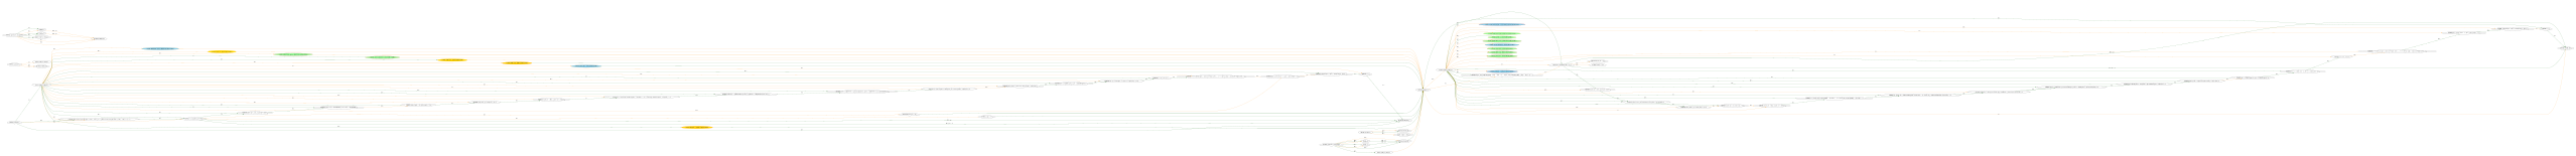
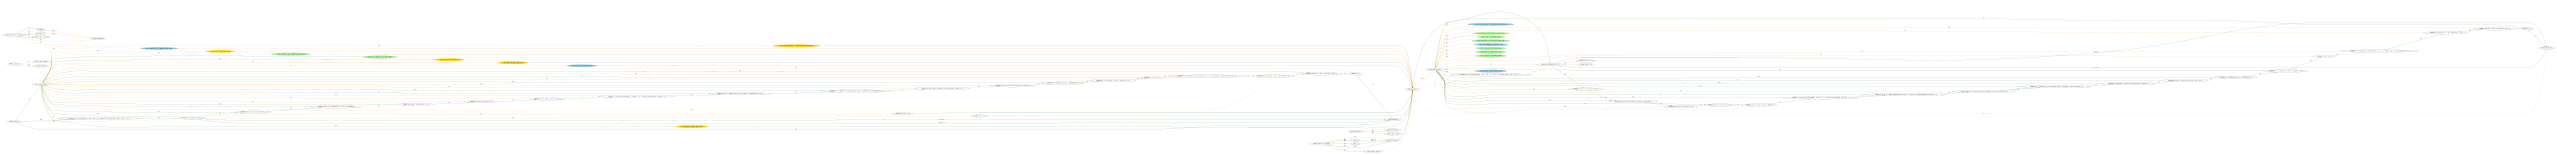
  digraph {
    rankdir=LR
    fontname="JetBrains Mono"
    node [fontname="JetBrains Mono"]
    edge [color=darkgreen arrowhead=normal fontname="JetBrains Mono"]
    n1 [label=<(METHOD,&lt;global&gt;)<SUB>1</SUB>>]
    n2 [label=<(BLOCK,&lt;empty&gt;,&lt;empty&gt;)<SUB>1</SUB>>]
    n3 [label=<(UNKNOWN,bqarr_in(PG_FUNCTION_ARGS) { 	char	   *buf = (c...,bqarr_in(PG_FUNCTION_ARGS) { 	char	   *buf = (c...)<SUB>1</SUB>>]
    n4 [label=<(&lt;operator&gt;.assignment,pos = 0)<SUB>10</SUB>>]
    n5 [label=<(METHOD_RETURN,ANY)<SUB>1</SUB>>]
    n6 [label="<(LOCAL,WORKSTATE state: WORKSTATE)<SUB>4</SUB>>" style=filled fillcolor=skyblue color=darkorange]
    n7 [label="<(LOCAL,int32 i: int32)<SUB>5</SUB>>" style=filled fillcolor=gold color=darkorange]
    n8 [label="<(LOCAL,QUERYTYPE* query: QUERYTYPE*)<SUB>6</SUB>>" style=filled fillcolor=palegreen color=red]
    n9 [label="<(LOCAL,int32 commonlen: int32)<SUB>7</SUB>>" style=filled fillcolor=palegreen color=red]
    n10 [label="<(LOCAL,ITEM* ptr: ITEM*)<SUB>8</SUB>>" style=filled fillcolor=gold color=darkorange]
    n11 [label="<(LOCAL,NODE* tmp: NODE*)<SUB>9</SUB>>" style=filled fillcolor=gold color=red]
    n12 [label="<(LOCAL,int32 pos: int32)<SUB>10</SUB>>" style=filled fillcolor=skyblue color=darkorange]
    n13 [label=<(UNKNOWN,state.buf = buf;,state.buf = buf;)<SUB>16</SUB>>]
    n14 [label=<(UNKNOWN,state.state = WAITOPERAND;,state.state = WAITOPERAND;)<SUB>17</SUB>>]
    n15 [label=<(UNKNOWN,state.count = 0;,state.count = 0;)<SUB>18</SUB>>]
    n16 [label=<(UNKNOWN,state.num = 0;,state.num = 0;)<SUB>19</SUB>>]
    n17 [label=<(UNKNOWN,state.str = NULL;,state.str = NULL;)<SUB>20</SUB>>]
    n18 [label="<(LOCAL,makepol : makepol)<SUB>23</SUB>>" style=filled fillcolor=gold color=red]
    n19 [label=<(UNKNOWN,if (!state.num) 		ereport(ERROR,  				(errcode(...,if (!state.num) 		ereport(ERROR,  				(errcode(...)<SUB>24</SUB>>]
    n20 [label=<(UNKNOWN,commonlen = COMPUTESIZE(state.num);,commonlen = COMPUTESIZE(state.num);)<SUB>29</SUB>>]
    n21 [label=<(UNKNOWN,query = (QUERYTYPE *) palloc(commonlen);,query = (QUERYTYPE *) palloc(commonlen);)<SUB>30</SUB>>]
    n22 [label=<(UNKNOWN,SET_VARSIZE(query, commonlen);,SET_VARSIZE(query, commonlen);)<SUB>31</SUB>>]
    n23 [label=<(UNKNOWN,query-&gt;size = state.num;,query-&gt;size = state.num;)<SUB>32</SUB>>]
    n24 [label=<(UNKNOWN,ptr = GETQUERY(query);,ptr = GETQUERY(query);)<SUB>33</SUB>>]
    n25 [label=<(UNKNOWN,for (i = state.num - 1;,for (i = state.num - 1;)<SUB>35</SUB>>]
    n26 [label=<(UNKNOWN,i &gt;= 0;,i &gt;= 0;)<SUB>35</SUB>>]
    n27 [label=<(UNKNOWN,i--) 	{ 		ptr[i].type = state.str-&gt;type; 		ptr[...,i--) 	{ 		ptr[i].type = state.str-&gt;type; 		ptr[...)<SUB>35</SUB>>]
    n28 [label=<(UNKNOWN,pos = query-&gt;size - 1;,pos = query-&gt;size - 1;)<SUB>44</SUB>>]
    n29 [label=<(UNKNOWN,findoprnd(ptr, &amp;pos);,findoprnd(ptr, &amp;pos);)<SUB>45</SUB>>]
+   n30 [label="<(LOCAL,PG_RETURN_POINTER : PG_RETURN_POINTER)<SUB>59</SUB>>" style=filled fillcolor=gold color=red]
    n31 [label=<(UNKNOWN,},})<SUB>60</SUB>>]
    n32 [label=<(METHOD,&lt;global&gt;)<SUB>1</SUB>>]
    n33 [label=<(IDENTIFIER,pos,pos = 0)<SUB>10</SUB>>]
    n34 [label=<(LITERAL,0,pos = 0)<SUB>10</SUB>>]
    n35 [label=<(METHOD,&lt;global&gt;)<SUB>1</SUB>>]
    n36 [label=<(BLOCK,&lt;empty&gt;,&lt;empty&gt;)>]
    n37 [label=<(METHOD_RETURN,ANY)>]
    n38 [label=<(METHOD,&lt;operator&gt;.assignment)>]
    n39 [label=<(PARAM,p1)>]
    n40 [label=<(PARAM,p2)>]
    n41 [label=<(BLOCK,&lt;empty&gt;,&lt;empty&gt;)>]
    n42 [label=<(METHOD_RETURN,ANY)>]
    n43 [label=<(BLOCK,&lt;empty&gt;,&lt;empty&gt;)<SUB>1</SUB>>]
    n44 [label=<(UNKNOWN,bqarr_in(PG_FUNCTION_ARGS) { 	char	   *buf = (c...,bqarr_in(PG_FUNCTION_ARGS) { 	char	   *buf = (c...)<SUB>1</SUB>>]
    n45 [label=<(&lt;operator&gt;.assignment,pos = 0)<SUB>10</SUB>>]
    n46 [label=<(METHOD_RETURN,ANY)<SUB>1</SUB>>]
    n47 [label="<(LOCAL,WORKSTATE state: WORKSTATE)<SUB>4</SUB>>" style=filled fillcolor=palegreen color=darkorange]
    n48 [label="<(LOCAL,int32 i: int32)<SUB>5</SUB>>" style=filled fillcolor=palegreen color=darkorange]
    n49 [label="<(LOCAL,QUERYTYPE* query: QUERYTYPE*)<SUB>6</SUB>>" style=filled fillcolor=palegreen color=red]
    n50 [label="<(LOCAL,int32 commonlen: int32)<SUB>7</SUB>>" style=filled fillcolor=skyblue color=darkorange]
    n51 [label="<(LOCAL,ITEM* ptr: ITEM*)<SUB>8</SUB>>" style=filled fillcolor=palegreen color=red]
    n52 [label="<(LOCAL,NODE* tmp: NODE*)<SUB>9</SUB>>" style=filled fillcolor=palegreen color=red]
    n53 [label="<(LOCAL,int32 pos: int32)<SUB>10</SUB>>" style=filled fillcolor=palegreen color=red]
    n54 [label=<(UNKNOWN,state.buf = buf;,state.buf = buf;)<SUB>16</SUB>>]
    n55 [label=<(UNKNOWN,state.state = WAITOPERAND;,state.state = WAITOPERAND;)<SUB>17</SUB>>]
    n56 [label=<(UNKNOWN,state.count = 0;,state.count = 0;)<SUB>18</SUB>>]
    n57 [label=<(UNKNOWN,state.num = 0;,state.num = 0;)<SUB>19</SUB>>]
    n58 [label=<(UNKNOWN,state.str = NULL;,state.str = NULL;)<SUB>20</SUB>>]
    n59 [label="<(LOCAL,makepol : makepol)<SUB>23</SUB>>" style=filled fillcolor=skyblue color=red]
    n60 [label=<(UNKNOWN,if (!state.num) 		ereport(ERROR,  				(errcode(...,if (!state.num) 		ereport(ERROR,  				(errcode(...)<SUB>24</SUB>>]
    n61 [label=<(UNKNOWN,if (state.num &gt; QUERYTYPEMAXITEMS) 		ereport(ER...,if (state.num &gt; QUERYTYPEMAXITEMS) 		ereport(ER...)<SUB>29</SUB>>]
    n62 [label=<(UNKNOWN,commonlen = COMPUTESIZE(state.num);,commonlen = COMPUTESIZE(state.num);)<SUB>34</SUB>>]
    n63 [label=<(UNKNOWN,query = (QUERYTYPE *) palloc(commonlen);,query = (QUERYTYPE *) palloc(commonlen);)<SUB>36</SUB>>]
    n64 [label=<(UNKNOWN,SET_VARSIZE(query, commonlen);,SET_VARSIZE(query, commonlen);)<SUB>37</SUB>>]
    n65 [label=<(UNKNOWN,query-&gt;size = state.num;,query-&gt;size = state.num;)<SUB>38</SUB>>]
    n66 [label=<(UNKNOWN,ptr = GETQUERY(query);,ptr = GETQUERY(query);)<SUB>39</SUB>>]
    n67 [label=<(UNKNOWN,for (i = state.num - 1;,for (i = state.num - 1;)<SUB>41</SUB>>]
    n68 [label=<(UNKNOWN,i &gt;= 0;,i &gt;= 0;)<SUB>41</SUB>>]
    n69 [label=<(UNKNOWN,i--) 	{ 		ptr[i].type = state.str-&gt;type; 		ptr[...,i--) 	{ 		ptr[i].type = state.str-&gt;type; 		ptr[...)<SUB>41</SUB>>]
    n70 [label=<(UNKNOWN,pos = query-&gt;size - 1;,pos = query-&gt;size - 1;)<SUB>50</SUB>>]
    n71 [label=<(UNKNOWN,findoprnd(ptr, &amp;pos);,findoprnd(ptr, &amp;pos);)<SUB>51</SUB>>]
    n72 [label="<(LOCAL,PG_RETURN_POINTER : PG_RETURN_POINTER)<SUB>65</SUB>>" style=filled fillcolor=skyblue color=red]
    n73 [label=<(UNKNOWN,},})<SUB>66</SUB>>]
    n74 [label=<(IDENTIFIER,pos,pos = 0)<SUB>10</SUB>>]
    n75 [label=<(LITERAL,0,pos = 0)<SUB>10</SUB>>]
    n76 [label=<(METHOD,&lt;global&gt;)<SUB>1</SUB>>]
    n77 [label=<(BLOCK,&lt;empty&gt;,&lt;empty&gt;)>]
    n78 [label=<(METHOD_RETURN,ANY)>]
    n79 [label=<(METHOD,&lt;operator&gt;.assignment)>]
    n80 [label=<(PARAM,p1)>]
    n81 [label=<(PARAM,p2)>]
    n82 [label=<(BLOCK,&lt;empty&gt;,&lt;empty&gt;)>]
    n83 [label=<(METHOD_RETURN,ANY)>]
    n1 -> n2 [label="AST: " arrowhead=onormal]
    n1 -> n3 [label="CFG: "]
    n1 -> n4 [label="DDG: " color=darkorange]
    n1 -> n5 [label="AST: "]
    n2 -> n3 [label="AST: " color=darkorange]
    n2 -> n4 [label="AST: "]
    n2 -> n6 [label="AST: " color=darkorange arrowhead=onormal]
    n2 -> n7 [label="AST: " color=darkorange arrowhead=onormal]
    n2 -> n8 [label="AST: " color=darkorange]
    n2 -> n9 [label="AST: " arrowhead=onormal]
    n2 -> n10 [label="AST: "]
    n2 -> n11 [label="AST: " color=darkorange]
    n2 -> n12 [label="AST: " color=darkorange]
    n2 -> n13 [label="AST: "]
    n2 -> n14 [label="AST: "]
    n2 -> n15 [label="AST: " arrowhead=onormal]
    n2 -> n16 [label="AST: " color=darkorange]
    n2 -> n17 [label="AST: " color=darkorange arrowhead=onormal]
    n2 -> n18 [label="AST: " arrowhead=onormal]
    n2 -> n19 [label="AST: " color=darkorange]
    n2 -> n20 [label="AST: "]
    n2 -> n21 [label="AST: "]
    n2 -> n22 [label="AST: " color=darkorange arrowhead=onormal]
    n2 -> n23 [label="AST: " color=darkorange]
    n2 -> n24 [label="AST: "]
    n2 -> n25 [label="AST: " color=darkorange]
    n2 -> n26 [label="AST: "]
    n2 -> n27 [label="AST: " color=darkorange]
    n2 -> n28 [label="AST: " color=darkorange arrowhead=onormal]
    n2 -> n29 [label="AST: "]
+   n2 -> n30 [label="AST: " color=darkorange arrowhead=onormal]
    n2 -> n31 [label="AST: " color=darkorange]
    n3 -> n4 [label="CFG: " arrowhead=onormal]
    n4 -> n5 [label="DDG: pos"]
    n4 -> n5 [label="DDG: pos = 0"]
    n4 -> n13 [label="CFG: "]
    n4 -> n33 [label="AST: " color=darkorange]
    n4 -> n34 [label="AST: " color=darkorange arrowhead=onormal]
    n5 -> n32 [arrowhead=onormal]
    n6 -> n32 [color=darkorange arrowhead=onormal]
    n7 -> n32 [color=darkorange]
    n8 -> n32 [color=darkorange]
    n9 -> n32 [color=darkorange arrowhead=onormal]
    n10 -> n32 [color=darkorange arrowhead=onormal]
    n11 -> n32
    n12 -> n32 [arrowhead=onormal]
    n13 -> n14 [label="CFG: " arrowhead=onormal]
    n14 -> n15 [label="CFG: " color=darkorange]
    n15 -> n16 [label="CFG: " arrowhead=onormal]
    n16 -> n17 [label="CFG: "]
    n17 -> n19 [label="CFG: "]
    n18 -> n32
    n19 -> n20 [label="CFG: " arrowhead=onormal]
    n20 -> n21 [label="CFG: "]
    n21 -> n22 [label="CFG: " arrowhead=onormal]
    n22 -> n23 [label="CFG: " color=darkorange]
    n23 -> n24 [label="CFG: " arrowhead=onormal]
    n24 -> n25 [label="CFG: "]
    n25 -> n26 [label="CFG: "]
    n26 -> n27 [label="CFG: "]
    n27 -> n28 [label="CFG: " color=darkorange arrowhead=onormal]
    n28 -> n29 [label="CFG: " color=darkorange arrowhead=onormal]
    n29 -> n31 [label="CFG: " arrowhead=onormal]
+   n30 -> n32 [arrowhead=onormal]
    n31 -> n5 [label="CFG: "]
    n32 -> n43 [label="AST: " color=darkorange arrowhead=onormal]
    n32 -> n44 [label="CFG: " color=darkorange]
    n32 -> n45 [label="DDG: "]
    n32 -> n46 [label="AST: " color=darkorange arrowhead=onormal]
    n33 -> n32
    n34 -> n32
    n35 -> n36 [label="AST: " color=darkorange]
    n35 -> n37 [label="AST: "]
    n35 -> n37 [label="CFG: " color=darkorange]
    n36 -> n32 [color=darkorange]
    n37 -> n32 [color=darkorange arrowhead=onormal]
    n38 -> n39 [label="AST: " color=darkorange]
    n38 -> n39 [label="DDG: " arrowhead=onormal]
    n38 -> n40 [label="AST: " color=darkorange]
    n38 -> n40 [label="DDG: " arrowhead=onormal]
    n38 -> n41 [label="AST: "]
    n38 -> n42 [label="AST: "]
    n38 -> n42 [label="CFG: " color=darkorange]
    n39 -> n42 [label="DDG: p1" arrowhead=onormal]
    n40 -> n42 [label="DDG: p2"]
    n41 -> n32 [color=darkorange]
    n42 -> n32 [arrowhead=onormal]
    n43 -> n44 [label="AST: " arrowhead=onormal]
    n43 -> n45 [label="AST: " color=darkorange]
    n43 -> n47 [label="AST: " color=darkorange]
    n43 -> n48 [label="AST: " arrowhead=onormal]
    n43 -> n49 [label="AST: " color=darkorange]
    n43 -> n50 [label="AST: " color=darkorange]
    n43 -> n51 [label="AST: " color=darkorange]
    n43 -> n52 [label="AST: " color=darkorange]
    n43 -> n53 [label="AST: " color=darkorange]
    n43 -> n54 [label="AST: " color=darkorange]
    n43 -> n55 [label="AST: "]
    n43 -> n56 [label="AST: " color=darkorange arrowhead=onormal]
    n43 -> n57 [label="AST: " arrowhead=onormal]
    n43 -> n58 [label="AST: " color=darkorange]
    n43 -> n59 [label="AST: " color=darkorange]
    n43 -> n60 [label="AST: " arrowhead=onormal]
    n43 -> n61 [label="AST: "]
    n43 -> n62 [label="AST: " color=darkorange]
    n43 -> n63 [label="AST: "]
    n43 -> n64 [label="AST: " arrowhead=onormal]
    n43 -> n65 [label="AST: " arrowhead=onormal]
    n43 -> n66 [label="AST: " arrowhead=onormal]
    n43 -> n67 [label="AST: " arrowhead=onormal]
    n43 -> n68 [label="AST: " color=darkorange]
    n43 -> n69 [label="AST: " color=darkorange arrowhead=onormal]
    n43 -> n70 [label="AST: " color=darkorange]
    n43 -> n71 [label="AST: " color=darkorange]
    n43 -> n72 [label="AST: " color=darkorange arrowhead=onormal]
    n43 -> n73 [label="AST: "]
    n44 -> n45 [label="CFG: " color=darkorange arrowhead=onormal]
    n45 -> n46 [label="DDG: pos"]
    n45 -> n46 [label="DDG: pos = 0" arrowhead=onormal]
    n45 -> n54 [label="CFG: " arrowhead=onormal]
    n45 -> n74 [label="AST: " color=darkorange]
    n45 -> n75 [label="AST: " color=darkorange arrowhead=onormal]
    n54 -> n55 [label="CFG: "]
    n55 -> n56 [label="CFG: "]
    n56 -> n57 [label="CFG: " color=darkorange]
    n57 -> n58 [label="CFG: " color=darkorange]
    n58 -> n60 [label="CFG: "]
    n60 -> n61 [label="CFG: "]
    n61 -> n62 [label="CFG: "]
    n62 -> n63 [label="CFG: "]
    n63 -> n64 [label="CFG: " arrowhead=onormal]
    n64 -> n65 [label="CFG: " arrowhead=onormal]
    n65 -> n66 [label="CFG: " color=darkorange]
    n66 -> n67 [label="CFG: "]
    n67 -> n68 [label="CFG: " arrowhead=onormal]
    n68 -> n69 [label="CFG: " color=darkorange arrowhead=onormal]
    n69 -> n70 [label="CFG: " arrowhead=onormal]
    n70 -> n71 [label="CFG: " arrowhead=onormal]
    n71 -> n73 [label="CFG: " color=darkorange arrowhead=onormal]
    n73 -> n46 [label="CFG: "]
    n76 -> n77 [label="AST: " color=darkorange arrowhead=onormal]
    n76 -> n78 [label="AST: " color=darkorange arrowhead=onormal]
    n76 -> n78 [label="CFG: " color=darkorange arrowhead=onormal]
    n79 -> n80 [label="AST: "]
    n79 -> n80 [label="DDG: " color=darkorange]
    n79 -> n81 [label="AST: "]
    n79 -> n81 [label="DDG: "]
    n79 -> n82 [label="AST: "]
    n79 -> n83 [label="AST: " color=darkorange arrowhead=onormal]
    n79 -> n83 [label="CFG: " color=darkorange]
    n80 -> n83 [label="DDG: p1" color=darkorange]
    n81 -> n83 [label="DDG: p2" color=darkorange arrowhead=onormal]
  }
